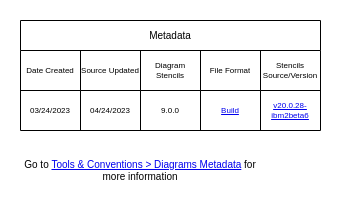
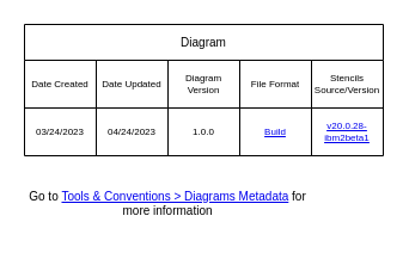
  <mxCell id="0" />
  <mxCell id="1" parent="0" />
- <mxCell id="2" value="Metadata" style="shape=table;startSize=30;container=1;collapsible=0;childLayout=tableLayout;fontSize=10;whiteSpace=wrap;" vertex="1" parent="1"><mxGeometry x="20" y="20" width="300" height="110" as="geometry" /></mxCell>
+ <mxCell id="2" value="Diagram" style="shape=table;startSize=30;container=1;collapsible=0;childLayout=tableLayout;fontSize=10;whiteSpace=wrap;" vertex="1" parent="1"><mxGeometry x="20" y="20" width="300" height="110" as="geometry" /></mxCell>
  <mxCell id="3" value="" style="shape=tableRow;horizontal=0;startSize=0;swimlaneHead=0;swimlaneBody=0;strokeColor=inherit;top=0;left=0;bottom=0;right=0;collapsible=0;dropTarget=0;fillColor=none;points=[[0,0.5],[1,0.5]];portConstraint=eastwest;fontSize=8;" vertex="1" parent="2"><mxGeometry y="30" width="300" height="40" as="geometry" /></mxCell>
  <mxCell id="4" value="Date Created" style="shape=partialRectangle;html=1;whiteSpace=wrap;connectable=0;strokeColor=inherit;overflow=hidden;fillColor=none;top=0;left=0;bottom=0;right=0;pointerEvents=1;fontSize=8;" vertex="1" parent="3"><mxGeometry width="60" height="40" as="geometry"><mxRectangle width="60" height="40" as="alternateBounds" /></mxGeometry></mxCell>
- <mxCell id="5" value="Source Updated" style="shape=partialRectangle;html=1;whiteSpace=wrap;connectable=0;strokeColor=inherit;overflow=hidden;fillColor=none;top=0;left=0;bottom=0;right=0;pointerEvents=1;fontSize=8;" vertex="1" parent="3"><mxGeometry x="60" width="60" height="40" as="geometry"><mxRectangle width="60" height="40" as="alternateBounds" /></mxGeometry></mxCell>
- <mxCell id="6" value="Diagram Stencils" style="shape=partialRectangle;html=1;whiteSpace=wrap;connectable=0;strokeColor=inherit;overflow=hidden;fillColor=none;top=0;left=0;bottom=0;right=0;pointerEvents=1;fontSize=8;" vertex="1" parent="3"><mxGeometry x="120" width="60" height="40" as="geometry"><mxRectangle width="60" height="40" as="alternateBounds" /></mxGeometry></mxCell>
+ <mxCell id="5" value="Date Updated" style="shape=partialRectangle;html=1;whiteSpace=wrap;connectable=0;strokeColor=inherit;overflow=hidden;fillColor=none;top=0;left=0;bottom=0;right=0;pointerEvents=1;fontSize=8;" vertex="1" parent="3"><mxGeometry x="60" width="60" height="40" as="geometry"><mxRectangle width="60" height="40" as="alternateBounds" /></mxGeometry></mxCell>
+ <mxCell id="6" value="Diagram Version" style="shape=partialRectangle;html=1;whiteSpace=wrap;connectable=0;strokeColor=inherit;overflow=hidden;fillColor=none;top=0;left=0;bottom=0;right=0;pointerEvents=1;fontSize=8;" vertex="1" parent="3"><mxGeometry x="120" width="60" height="40" as="geometry"><mxRectangle width="60" height="40" as="alternateBounds" /></mxGeometry></mxCell>
  <mxCell id="7" value="File Format" style="shape=partialRectangle;html=1;whiteSpace=wrap;connectable=0;strokeColor=inherit;overflow=hidden;fillColor=none;top=0;left=0;bottom=0;right=0;pointerEvents=1;fontSize=8;" vertex="1" parent="3"><mxGeometry x="180" width="60" height="40" as="geometry"><mxRectangle width="60" height="40" as="alternateBounds" /></mxGeometry></mxCell>
  <mxCell id="8" value="Stencils Source/Version" style="shape=partialRectangle;html=1;whiteSpace=wrap;connectable=0;strokeColor=inherit;overflow=hidden;fillColor=none;top=0;left=0;bottom=0;right=0;pointerEvents=1;fontSize=8;" vertex="1" parent="3"><mxGeometry x="240" width="60" height="40" as="geometry"><mxRectangle width="60" height="40" as="alternateBounds" /></mxGeometry></mxCell>
  <mxCell id="9" style="shape=tableRow;horizontal=0;startSize=0;swimlaneHead=0;swimlaneBody=0;strokeColor=inherit;top=0;left=0;bottom=0;right=0;collapsible=0;dropTarget=0;fillColor=none;points=[[0,0.5],[1,0.5]];portConstraint=eastwest;fontSize=8;" vertex="1" parent="2"><mxGeometry y="70" width="300" height="40" as="geometry" /></mxCell>
  <mxCell id="10" value="03/24/2023" style="shape=partialRectangle;html=1;whiteSpace=wrap;connectable=0;strokeColor=inherit;overflow=hidden;fillColor=none;top=0;left=0;bottom=0;right=0;pointerEvents=1;fontSize=8;" vertex="1" parent="9"><mxGeometry width="60" height="40" as="geometry"><mxRectangle width="60" height="40" as="alternateBounds" /></mxGeometry></mxCell>
  <mxCell id="11" value="04/24/2023" style="shape=partialRectangle;html=1;whiteSpace=wrap;connectable=0;strokeColor=inherit;overflow=hidden;fillColor=none;top=0;left=0;bottom=0;right=0;pointerEvents=1;fontSize=8;" vertex="1" parent="9"><mxGeometry x="60" width="60" height="40" as="geometry"><mxRectangle width="60" height="40" as="alternateBounds" /></mxGeometry></mxCell>
- <mxCell id="12" value="9.0.0" style="shape=partialRectangle;html=1;whiteSpace=wrap;connectable=0;strokeColor=inherit;overflow=hidden;fillColor=none;top=0;left=0;bottom=0;right=0;pointerEvents=1;fontSize=8;" vertex="1" parent="9"><mxGeometry x="120" width="60" height="40" as="geometry"><mxRectangle width="60" height="40" as="alternateBounds" /></mxGeometry></mxCell>
+ <mxCell id="12" value="1.0.0" style="shape=partialRectangle;html=1;whiteSpace=wrap;connectable=0;strokeColor=inherit;overflow=hidden;fillColor=none;top=0;left=0;bottom=0;right=0;pointerEvents=1;fontSize=8;" vertex="1" parent="9"><mxGeometry x="120" width="60" height="40" as="geometry"><mxRectangle width="60" height="40" as="alternateBounds" /></mxGeometry></mxCell>
  <mxCell id="13" value="&lt;a href=&quot;https://github.ibm.com/ibmcloud/ibm-cloud-stencils#temporary--custom-build&quot;&gt;Build&lt;/a&gt;" style="shape=partialRectangle;html=1;whiteSpace=wrap;connectable=0;strokeColor=inherit;overflow=hidden;fillColor=none;top=0;left=0;bottom=0;right=0;pointerEvents=1;fontSize=8;" vertex="1" parent="9"><mxGeometry x="180" width="60" height="40" as="geometry"><mxRectangle width="60" height="40" as="alternateBounds" /></mxGeometry></mxCell>
- <mxCell id="14" value="&lt;font color=&quot;#0000ee&quot;&gt;&lt;u&gt;&lt;a href=&quot;https://github.ibm.com/ibmcloud/ibm-cloud-stencils/releases/tag/v20.0.28-ibm2beta&quot;&gt;v20.0.28-ibm2beta6&lt;/a&gt;&lt;/u&gt;&lt;/font&gt;" style="shape=partialRectangle;html=1;whiteSpace=wrap;connectable=0;strokeColor=inherit;overflow=hidden;fillColor=none;top=0;left=0;bottom=0;right=0;pointerEvents=1;fontSize=8;" vertex="1" parent="9"><mxGeometry x="240" width="60" height="40" as="geometry"><mxRectangle width="60" height="40" as="alternateBounds" /></mxGeometry></mxCell>
+ <mxCell id="14" value="&lt;font color=&quot;#0000ee&quot;&gt;&lt;u&gt;&lt;a href=&quot;https://github.ibm.com/ibmcloud/ibm-cloud-stencils/releases/tag/v20.0.28-ibm2beta&quot;&gt;v20.0.28-ibm2beta1&lt;/a&gt;&lt;/u&gt;&lt;/font&gt;" style="shape=partialRectangle;html=1;whiteSpace=wrap;connectable=0;strokeColor=inherit;overflow=hidden;fillColor=none;top=0;left=0;bottom=0;right=0;pointerEvents=1;fontSize=8;" vertex="1" parent="9"><mxGeometry x="240" width="60" height="40" as="geometry"><mxRectangle width="60" height="40" as="alternateBounds" /></mxGeometry></mxCell>
  <mxCell id="15" value="&lt;font style=&quot;font-size: 10px;&quot;&gt;Go to&amp;nbsp;&lt;span style=&quot;background-color: initial;&quot;&gt;&lt;a href=&quot;https://github.ibm.com/ibmcloud/ibm-cloud-stencils#tools--conventions&quot;&gt;Tools &amp;amp; Conventions &amp;gt; Diagrams Metadata&lt;/a&gt;&amp;nbsp;for more information&lt;/span&gt;&lt;br&gt;&lt;/font&gt;" style="text;html=1;strokeColor=none;fillColor=none;align=center;verticalAlign=middle;whiteSpace=wrap;rounded=0;fontSize=10;" vertex="1" parent="1"><mxGeometry x="20" y="145" width="240" height="50" as="geometry" /></mxCell>
